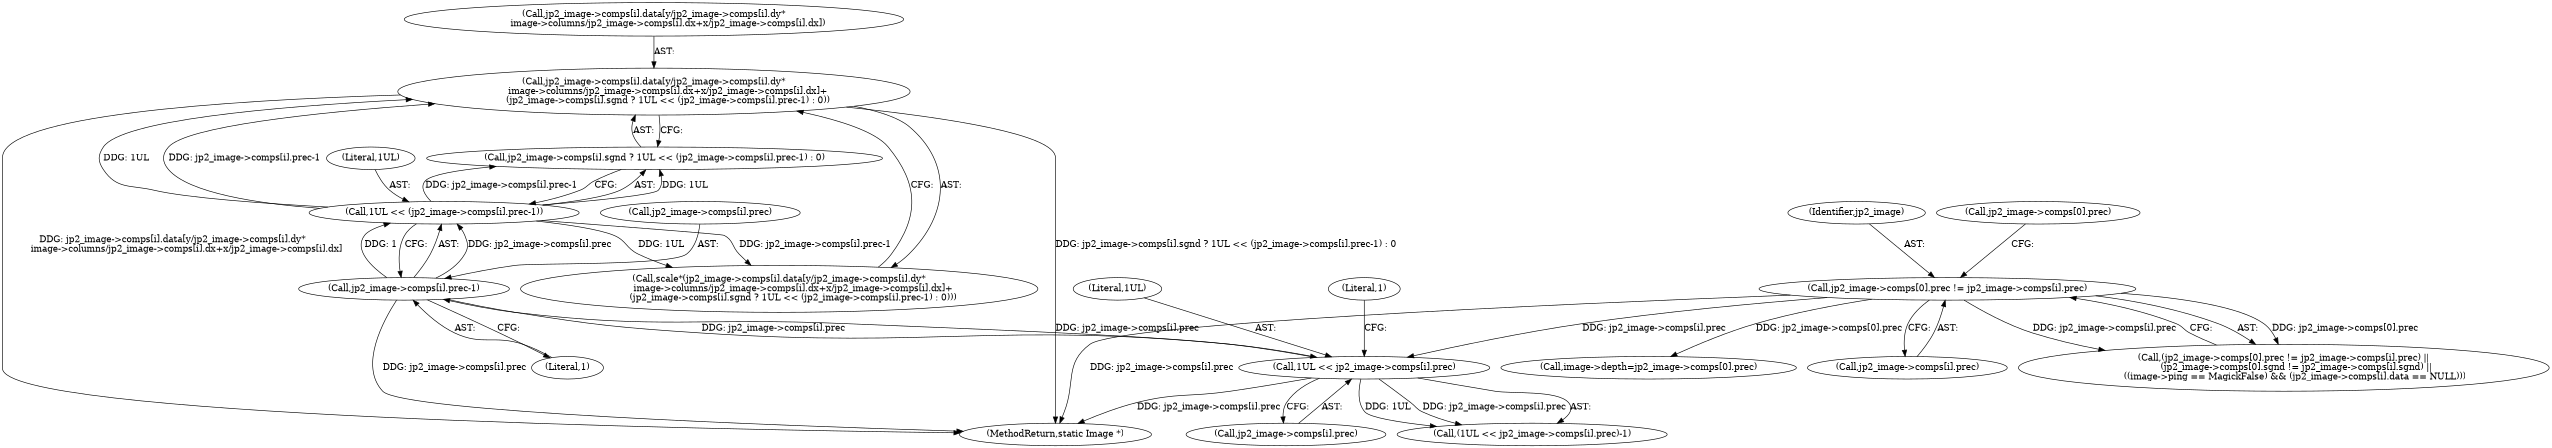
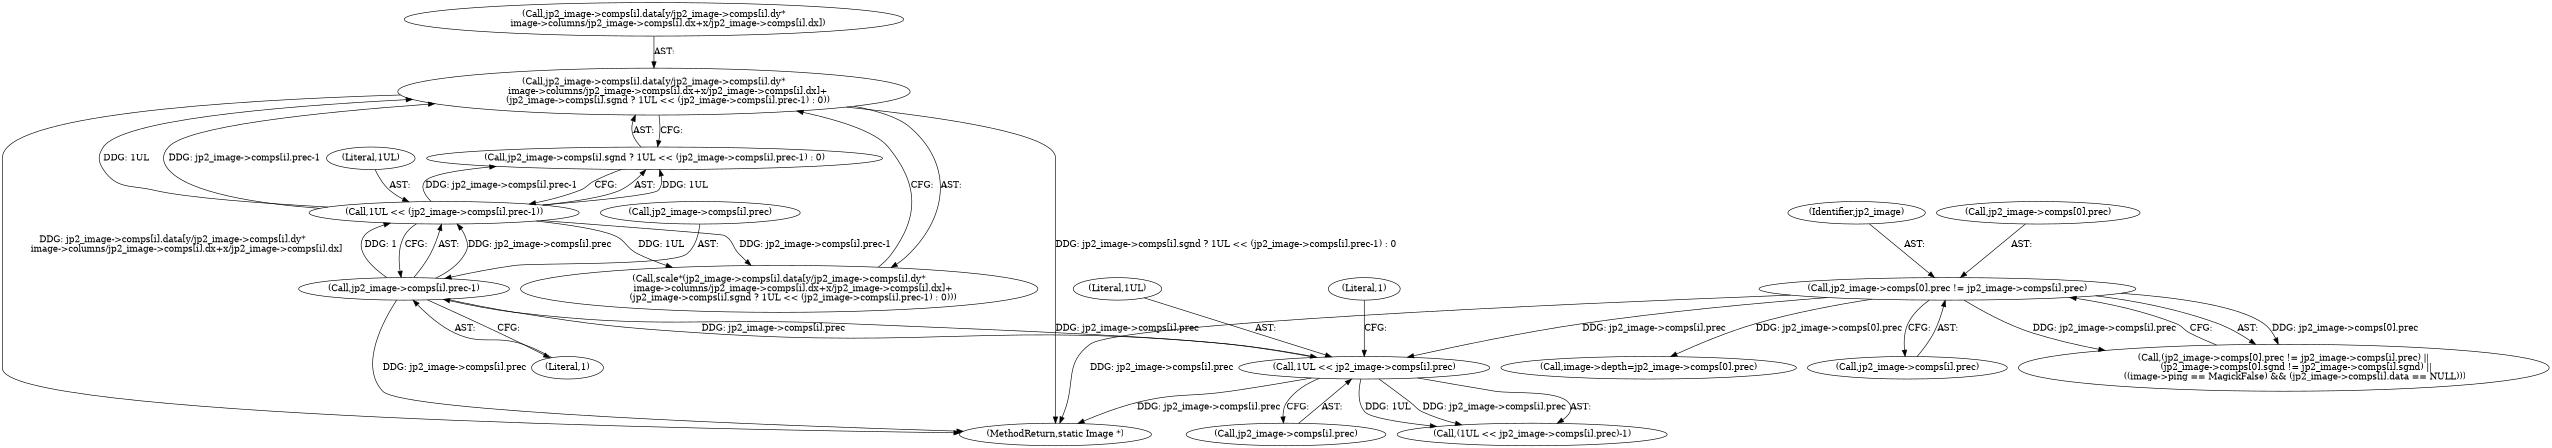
  digraph {
    n1 [label="(Call,jp2_image->comps[i].data[y/jp2_image->comps[i].dy*\n          image->columns/jp2_image->comps[i].dx+x/jp2_image->comps[i].dx]+\n          (jp2_image->comps[i].sgnd ? 1UL << (jp2_image->comps[i].prec-1) : 0))"]
    n2 [label="(MethodReturn,static Image *)"]
    n3 [label="(Call,scale*(jp2_image->comps[i].data[y/jp2_image->comps[i].dy*\n          image->columns/jp2_image->comps[i].dx+x/jp2_image->comps[i].dx]+\n          (jp2_image->comps[i].sgnd ? 1UL << (jp2_image->comps[i].prec-1) : 0)))"]
    n4 [label="(Call,jp2_image->comps[i].sgnd ? 1UL << (jp2_image->comps[i].prec-1) : 0)"]
    n5 [label="(Call,1UL << (jp2_image->comps[i].prec-1))"]
    n6 [label="(Call,jp2_image->comps[i].prec-1)"]
    n7 [label="(Call,1UL << jp2_image->comps[i].prec)"]
    n8 [label="(Literal,1)"]
    n9 [label="(Call,(1UL << jp2_image->comps[i].prec)-1)"]
    n10 [label="(Call,jp2_image->comps[i].prec)"]
    n11 [label="(Call,jp2_image->comps[0].prec != jp2_image->comps[i].prec)"]
    n12 [label="(Call,image->depth=jp2_image->comps[0].prec)"]
    n13 [label="(Call,jp2_image->comps[i].prec)"]
    n14 [label="(Call,(jp2_image->comps[0].prec != jp2_image->comps[i].prec) ||\n         (jp2_image->comps[0].sgnd != jp2_image->comps[i].sgnd) ||\n        ((image->ping == MagickFalse) && (jp2_image->comps[i].data == NULL)))"]
    n15 [label="(Call,jp2_image->comps[0].prec)"]
    n16 [label="(Call,jp2_image->comps[i].prec)"]
    n17 [label="(Literal,1)"]
    n18 [label="(Call,jp2_image->comps[i].data[y/jp2_image->comps[i].dy*\n          image->columns/jp2_image->comps[i].dx+x/jp2_image->comps[i].dx])"]
    n19 [label="(Literal,1UL)"]
    n20 [label="(Literal,1UL)"]
    n21 [label="(Identifier,jp2_image)"]
    n1 -> n2 [label="DDG: jp2_image->comps[i].sgnd ? 1UL << (jp2_image->comps[i].prec-1) : 0"]
    n1 -> n2 [label="DDG: jp2_image->comps[i].data[y/jp2_image->comps[i].dy*\n          image->columns/jp2_image->comps[i].dx+x/jp2_image->comps[i].dx]"]
    n1 -> n3 [label="AST: "]
    n1 -> n4 [label="CFG: "]
    n3 -> n1 [label="CFG: "]
    n4 -> n1 [label="AST: "]
    n4 -> n5 [label="CFG: "]
    n5 -> n1 [label="DDG: 1UL"]
    n5 -> n1 [label="DDG: jp2_image->comps[i].prec-1"]
    n5 -> n3 [label="DDG: 1UL"]
    n5 -> n3 [label="DDG: jp2_image->comps[i].prec-1"]
    n5 -> n4 [label="AST: "]
    n5 -> n4 [label="DDG: 1UL"]
    n5 -> n4 [label="DDG: jp2_image->comps[i].prec-1"]
    n5 -> n6 [label="CFG: "]
    n6 -> n2 [label="DDG: jp2_image->comps[i].prec"]
    n6 -> n5 [label="AST: "]
    n6 -> n5 [label="DDG: jp2_image->comps[i].prec"]
    n6 -> n5 [label="DDG: 1"]
    n6 -> n7 [label="DDG: jp2_image->comps[i].prec"]
    n6 -> n8 [label="CFG: "]
    n7 -> n2 [label="DDG: jp2_image->comps[i].prec"]
    n7 -> n6 [label="DDG: jp2_image->comps[i].prec"]
    n7 -> n9 [label="AST: "]
    n7 -> n9 [label="DDG: 1UL"]
    n7 -> n9 [label="DDG: jp2_image->comps[i].prec"]
    n7 -> n10 [label="CFG: "]
    n8 -> n6 [label="AST: "]
    n10 -> n7 [label="AST: "]
    n11 -> n2 [label="DDG: jp2_image->comps[i].prec"]
    n11 -> n7 [label="DDG: jp2_image->comps[i].prec"]
    n11 -> n12 [label="DDG: jp2_image->comps[0].prec"]
    n11 -> n13 [label="CFG: "]
    n11 -> n14 [label="AST: "]
    n11 -> n14 [label="DDG: jp2_image->comps[0].prec"]
    n11 -> n14 [label="DDG: jp2_image->comps[i].prec"]
    n13 -> n11 [label="AST: "]
    n14 -> n11 [label="CFG: "]
-   n15 -> n11 [label="CFG: "]
+   n15 -> n11 [label="AST: "]
    n16 -> n6 [label="AST: "]
    n17 -> n7 [label="CFG: "]
    n18 -> n1 [label="AST: "]
    n19 -> n7 [label="AST: "]
    n20 -> n5 [label="AST: "]
    n21 -> n11 [label="AST: "]
  }
